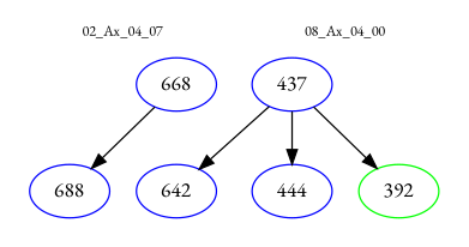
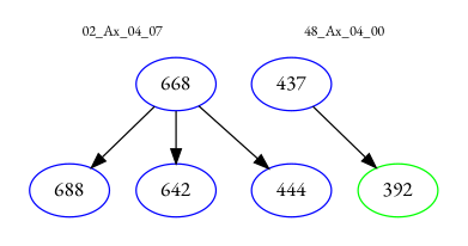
  digraph {
    fontname="EB Garamond"
    node [color=blue fontname="EB Garamond"]
    edge [color=black fontname="EB Garamond"]
    n1 [label=668]
    n2 [label=642]
    n3 [label=688]
    n4 [label=437]
    n5 [color=green label=392]
    n6 [label=444]
    subgraph cluster_1 {
      color=white
      fontsize=10
      label="02_Ax_04_07"
      n1
      n2
      n3
    }
    subgraph cluster_2 {
      color=white
      fontsize=10
-     label="08_Ax_04_00"
+     label="48_Ax_04_00"
      n4
      n5
      n6
    }
-   n4 -> n2
+   n1 -> n2
    n1 -> n3
    n4 -> n5
-   n4 -> n6
+   n1 -> n6
  }
